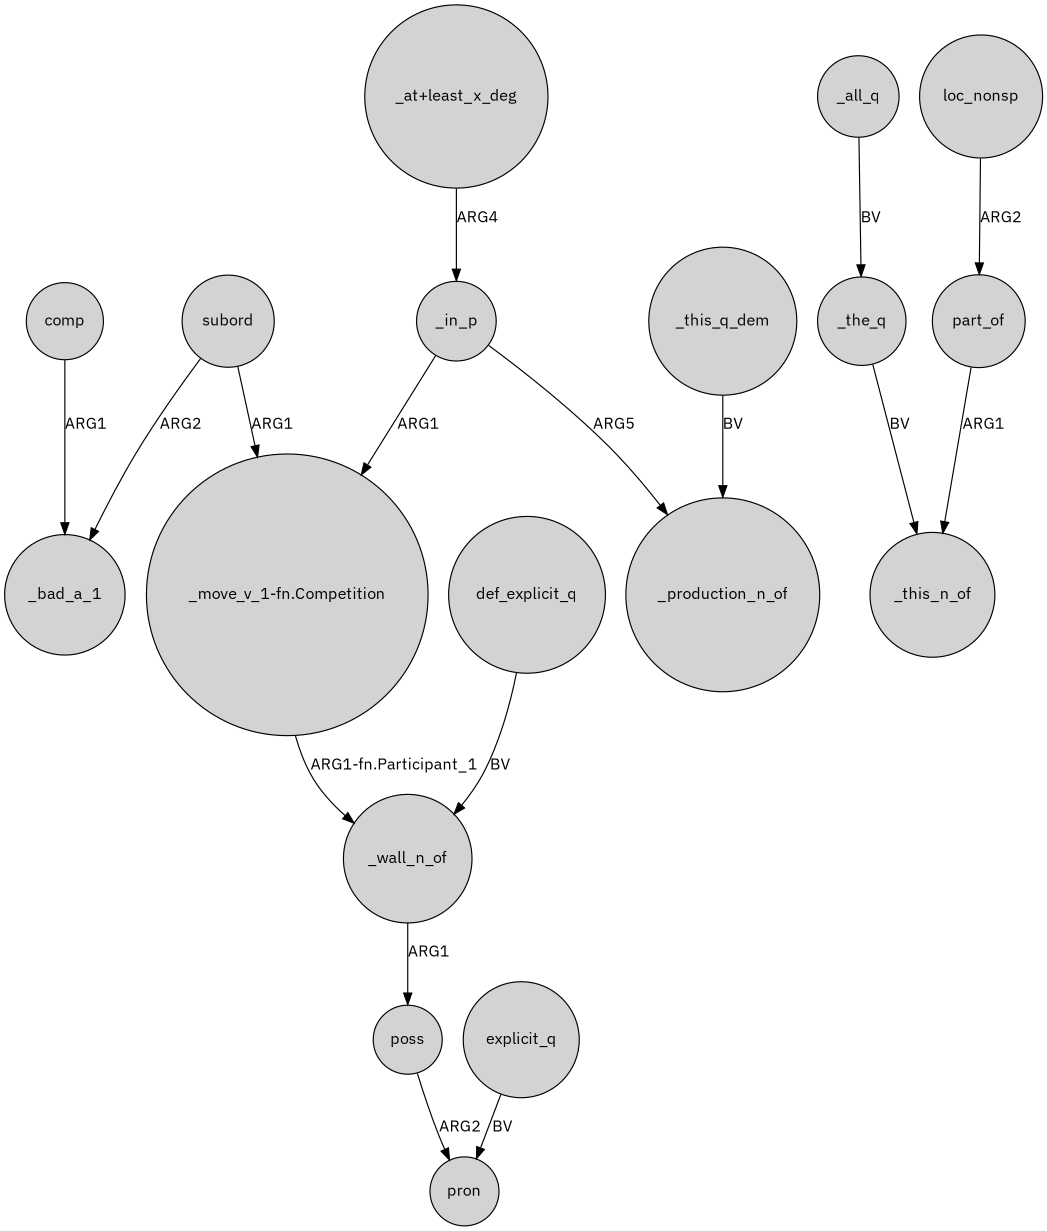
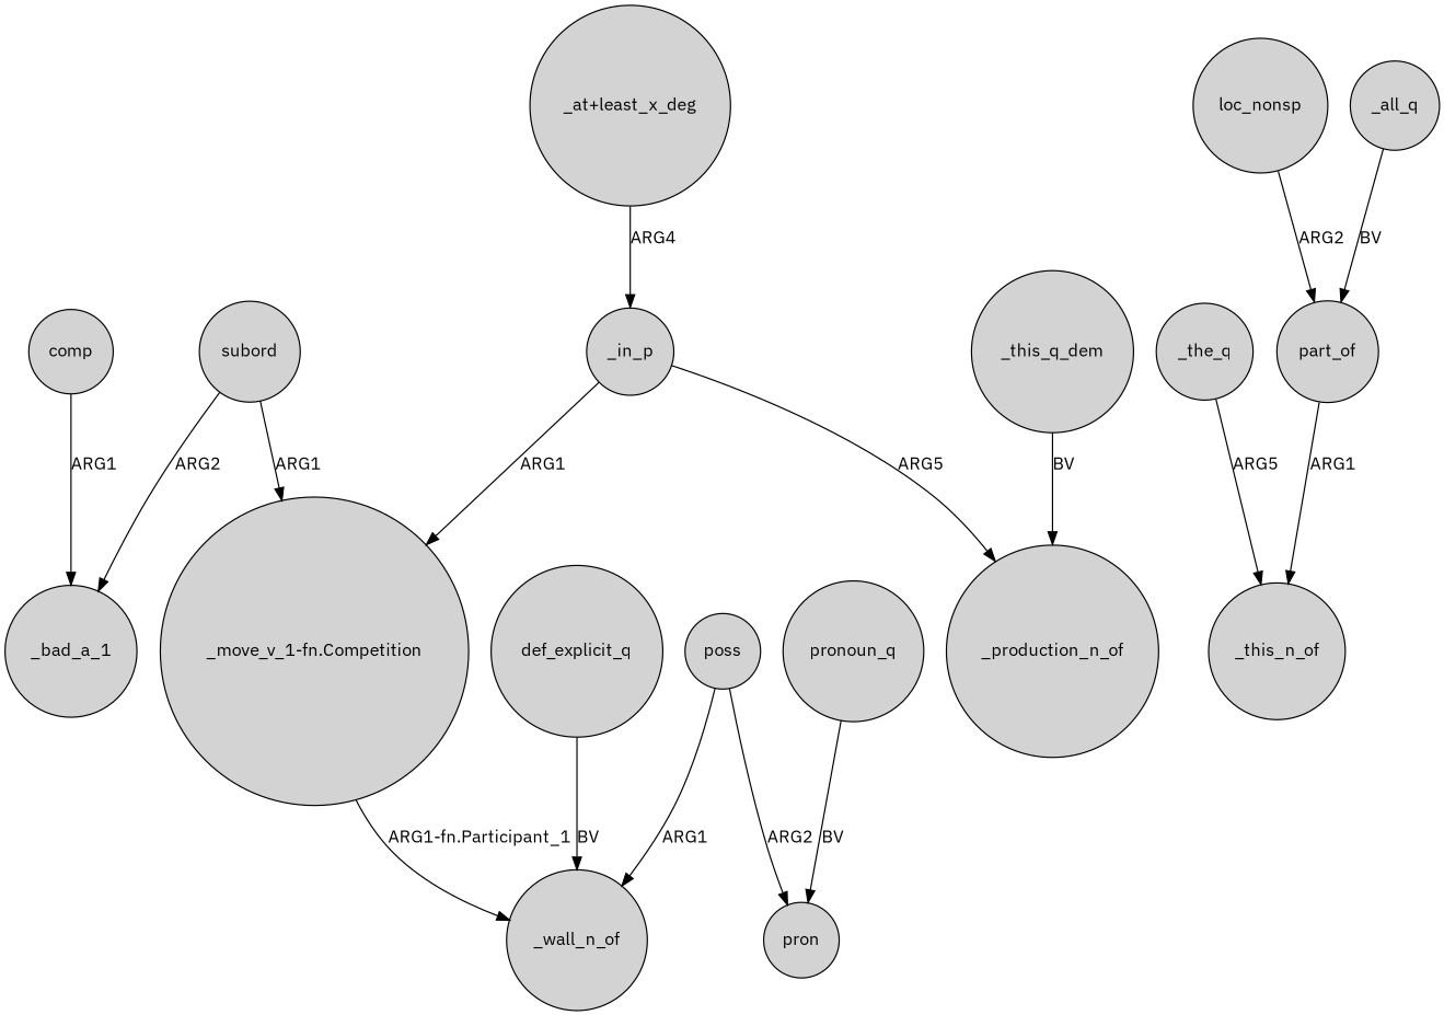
  digraph {
    fontname="IBM Plex Sans"
    node [fontname="IBM Plex Sans" shape=circle style=filled]
    edge [fontname="IBM Plex Sans"]
    comp
    _bad_a_1
    subord
    "_move_v_1-fn.Competition"
    _wall_n_of
    def_explicit_q
    _in_p
    _production_n_of
    n9 [label=_this_n_of]
    _the_q
    loc_nonsp
    part_of
    _all_q
    "_at+least_x_deg"
-   pronoun_q [label=explicit_q]
+   pronoun_q
    pron
    _this_q_dem
    poss
    comp -> _bad_a_1 [label=ARG1]
    subord -> _bad_a_1 [label=ARG2]
    subord -> "_move_v_1-fn.Competition" [label=ARG1]
    "_move_v_1-fn.Competition" -> _wall_n_of [label="ARG1-fn.Participant_1"]
    def_explicit_q -> _wall_n_of [label=BV]
    _in_p -> "_move_v_1-fn.Competition" [label=ARG1]
    _in_p -> _production_n_of [label=ARG5]
-   _the_q -> n9 [label=BV]
+   _the_q -> n9 [label=ARG5]
    loc_nonsp -> part_of [label=ARG2]
    part_of -> n9 [label=ARG1]
-   _all_q -> _the_q [label=BV]
+   _all_q -> part_of [label=BV]
    "_at+least_x_deg" -> _in_p [label=ARG4]
    pronoun_q -> pron [label=BV]
    _this_q_dem -> _production_n_of [label=BV]
-   _wall_n_of -> poss [label=ARG1]
+   poss -> _wall_n_of [label=ARG1]
    poss -> pron [label=ARG2]
  }
